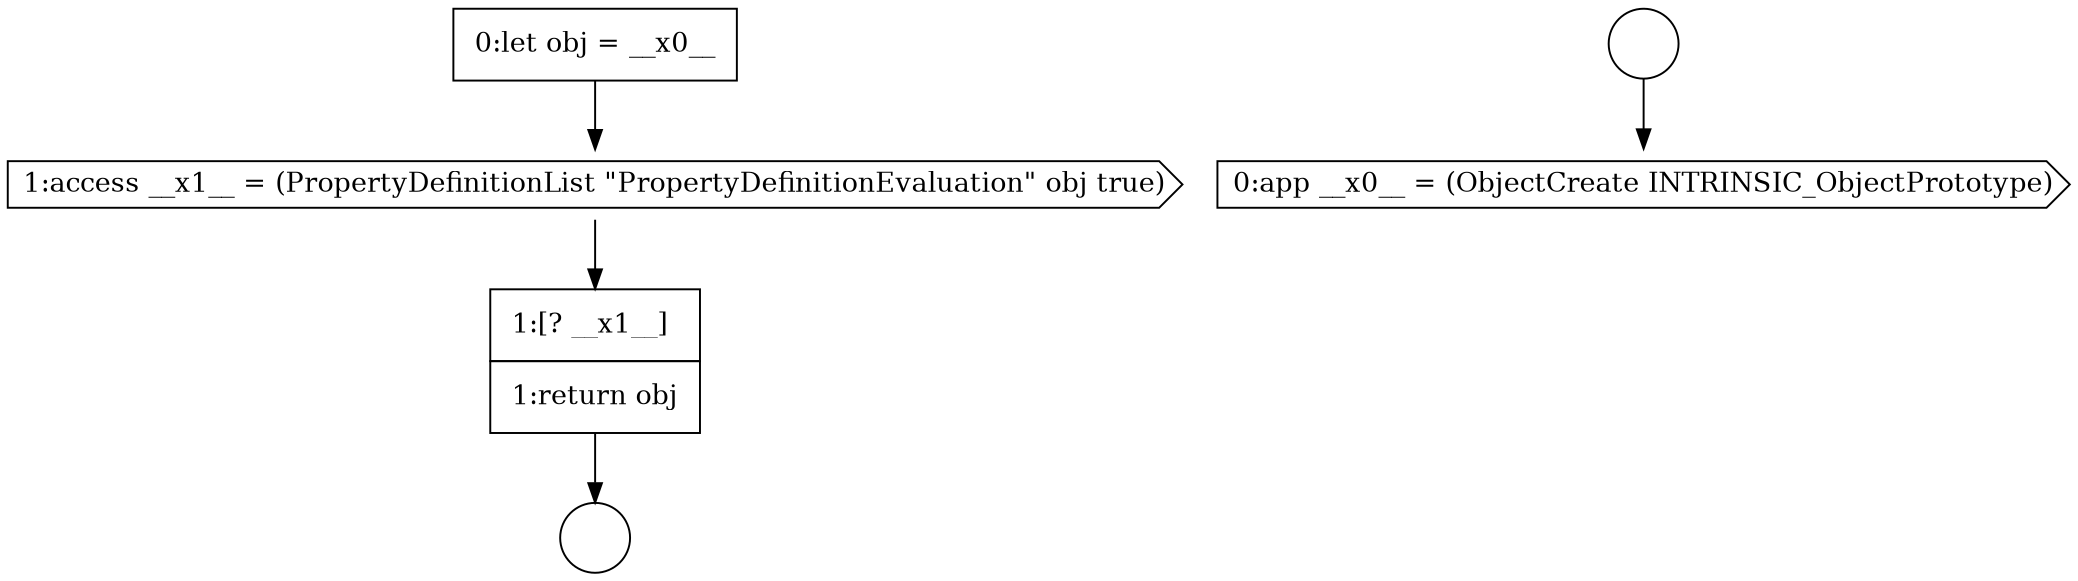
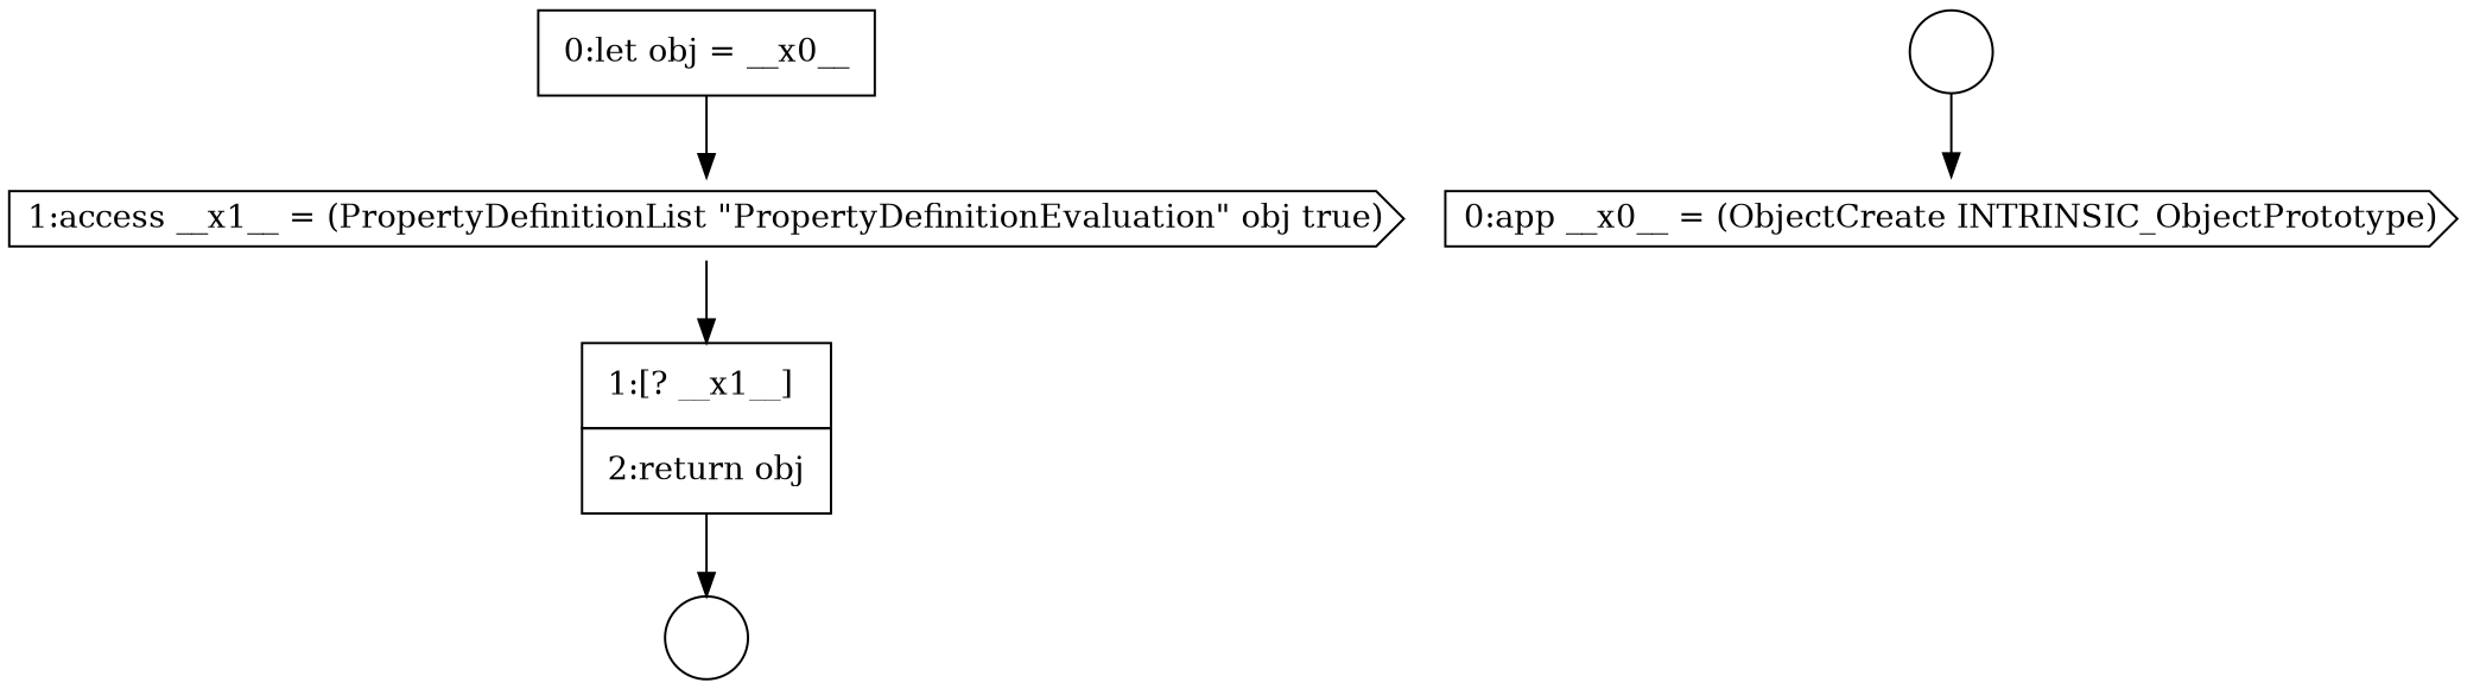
  digraph {
    node [color=black fillcolor=white shape=none style=filled]
    edge [color=black]
-   n1 [label=<<font color="black">     <table border="0" cellborder="1" cellspacing="0" cellpadding="10">       <tr><td align="left">1:[? __x1__]</td></tr>       <tr><td align="left">1:return obj</td></tr>     </table>   </font>> margin=0]
+   n1 [label=<<font color="black">     <table border="0" cellborder="1" cellspacing="0" cellpadding="10">       <tr><td align="left">1:[? __x1__]</td></tr>       <tr><td align="left">2:return obj</td></tr>     </table>   </font>> margin=0]
    n2 [label=" " shape=circle]
    n3 [label=" " shape=circle]
    n4 [label=<<font color="black">0:app __x0__ = (ObjectCreate INTRINSIC_ObjectPrototype)</font>> shape=cds]
    n5 [label=<<font color="black">1:access __x1__ = (PropertyDefinitionList &quot;PropertyDefinitionEvaluation&quot; obj true)</font>> shape=cds]
    n6 [label=<<font color="black">     <table border="0" cellborder="1" cellspacing="0" cellpadding="10">       <tr><td align="left">0:let obj = __x0__</td></tr>     </table>   </font>> margin=0]
    n1 -> n2
    n3 -> n4
    n5 -> n1
    n6 -> n5
  }
